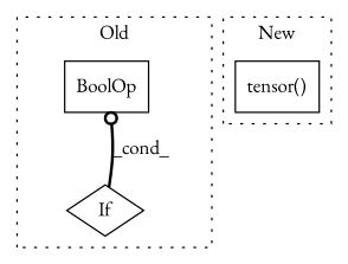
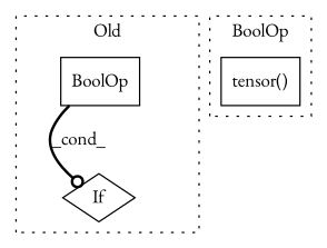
  digraph {
    fontname="EB Garamond"
    node [shape=box fontname="EB Garamond"]
    n1 [a=72 l=60 label=BoolOp s=6747]
    n2 [a=96 l=3 label=If s=6744 shape=diamond]
    n3 [a=75 l="13,199" label="tensor()" s="8333,8351"]
    subgraph cluster_1 {
      label=Old
      style=dotted
      n1
      n2
    }
    subgraph cluster_2 {
-     label=New
+     label=BoolOp
      style=dotted
      n3
    }
-   n2 -> n1 [label=_cond_ style=bold arrowhead=odot fontname="EB Garamond"]
+   n1 -> n2 [label=_cond_ style=bold arrowhead=odot fontname="EB Garamond"]
  }
